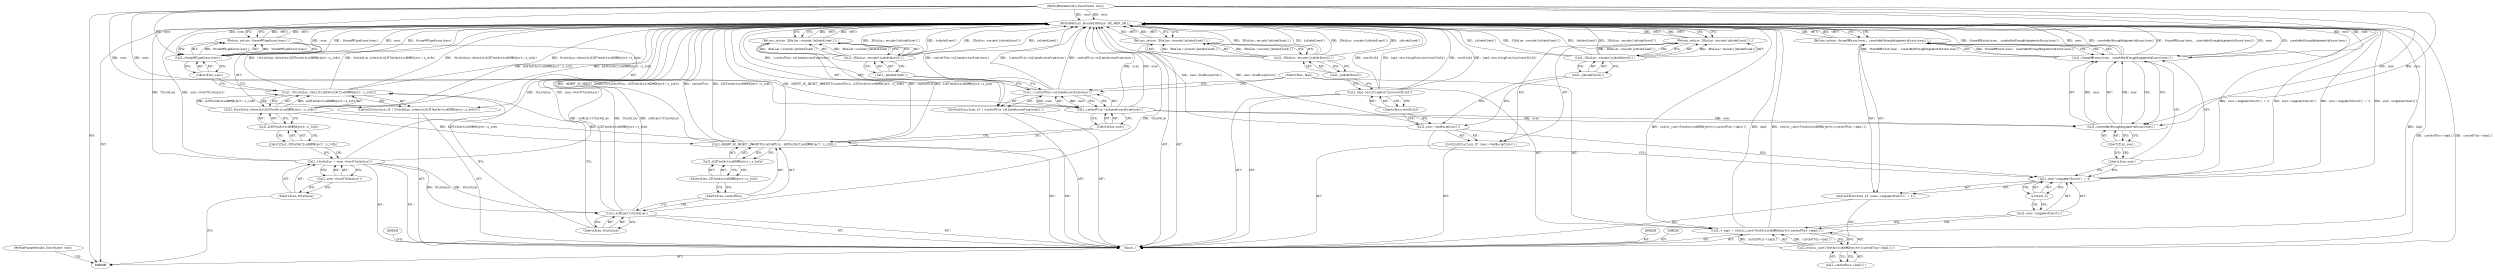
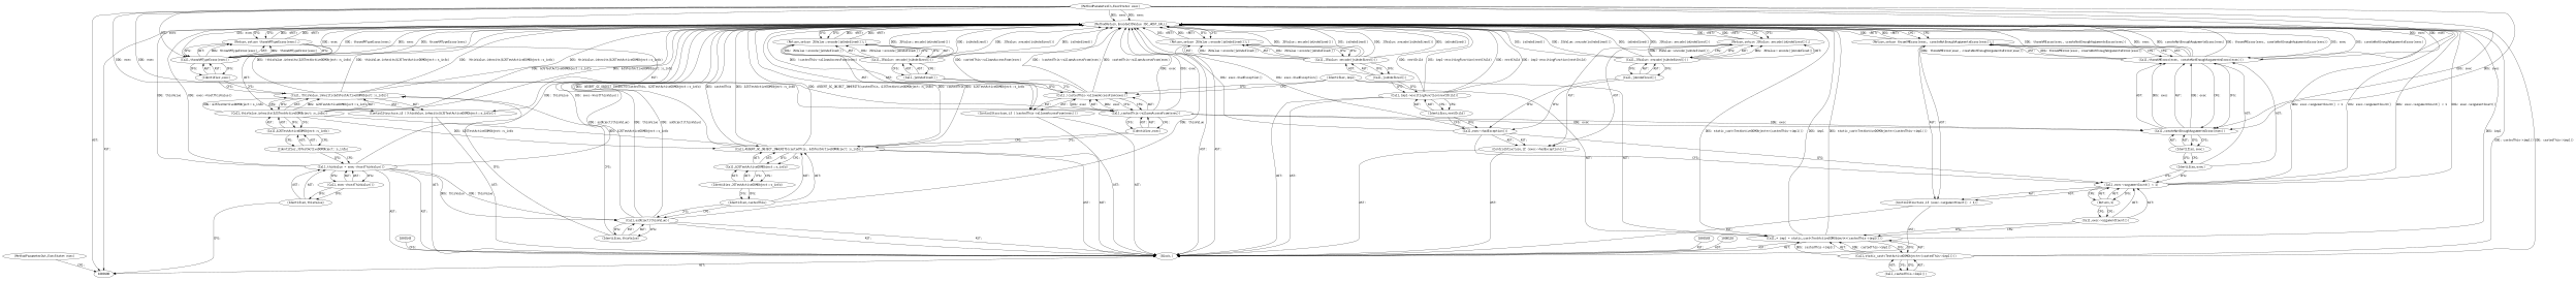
  digraph {
    fontname="IBM Plex Mono"
    node [fontname="IBM Plex Mono"]
    edge [fontname="IBM Plex Mono"]
    n1 [label="(MethodReturn,EncodedJSValue JSC_HOST_CALL)"]
    n2 [label="(Return,return throwVMError(exec, createNotEnoughArgumentsError(exec));)"]
    n3 [label="(Return,return JSValue::encode(jsUndefined());)"]
    n4 [label="(Return,return JSValue::encode(jsUndefined());)"]
    n5 [label="(Return,return throwVMTypeError(exec);)"]
    n6 [label="(Return,return JSValue::encode(jsUndefined());)"]
    1000100
    n8 [label="(Call,throwVMError(exec, createNotEnoughArgumentsError(exec)))"]
    n9 [label="(ControlStructure,if (exec->argumentCount() < 1))"]
    n10 [label="(ControlStructure,if (exec->hadException()))"]
    n11 [label="(Call,JSValue::encode(jsUndefined()))"]
    n12 [label="(Block,)"]
    n13 [label="(Call,JSValue::encode(jsUndefined()))"]
    n14 [label="(Call,throwVMTypeError(exec))"]
    n15 [label="(ControlStructure,if (!thisValue.inherits(&JSTestActiveDOMObject::s_info)))"]
    n16 [label="(ControlStructure,if (!castedThis->allowsAccessFrom(exec)))"]
    n17 [label="(Call,JSValue::encode(jsUndefined()))"]
    n18 [label="(MethodParameterIn,ExecState* exec)"]
    n19 [label="(Call,createNotEnoughArgumentsError(exec))"]
    n20 [label="(Call,castedThis->allowsAccessFrom(exec))"]
    n21 [label="(Identifier,exec)"]
    n22 [label="(Identifier,exec)"]
    n23 [label="(Call,!castedThis->allowsAccessFrom(exec))"]
    n24 [label="(Identifier,exec)"]
    n25 [label="(MethodParameterOut,ExecState* exec)"]
    n26 [label="(Call,* impl = static_cast<TestActiveDOMObject*>(castedThis->impl()))"]
    n27 [label="(Call,static_cast<TestActiveDOMObject*>(castedThis->impl()))"]
    n28 [label="(Call,castedThis->impl())"]
    n29 [label="(Identifier,impl)"]
-   n30 [label="(Literal,1)"]
+   n30 [label="(Return,1)"]
    n31 [label="(Call,exec->argumentCount() < 1)"]
    n32 [label="(Call,exec->argumentCount())"]
    n33 [label="(Identifier,exec)"]
    n34 [label="(Call,exec->hadException())"]
    n35 [label="(Call,jsUndefined())"]
    n36 [label="(Identifier,nextChild)"]
    n37 [label="(Call,impl->excitingFunction(nextChild))"]
    n38 [label="(Call,jsUndefined())"]
    n39 [label="(Call,thisValue = exec->hostThisValue())"]
    n40 [label="(Call,exec->hostThisValue())"]
    n41 [label="(Call,asObject(thisValue))"]
    n42 [label="(Identifier,thisValue)"]
    n43 [label="(Identifier,thisValue)"]
    n44 [label="(Call,&JSTestActiveDOMObject::s_info)"]
    n45 [label="(Identifier,JSTestActiveDOMObject::s_info)"]
    n46 [label="(Call,thisValue.inherits(&JSTestActiveDOMObject::s_info))"]
    n47 [label="(Call,!thisValue.inherits(&JSTestActiveDOMObject::s_info))"]
    n48 [label="(Call,ASSERT_GC_OBJECT_INHERITS(castedThis, &JSTestActiveDOMObject::s_info))"]
    n49 [label="(Call,&JSTestActiveDOMObject::s_info)"]
    n50 [label="(Identifier,castedThis)"]
    n51 [label="(Identifier,JSTestActiveDOMObject::s_info)"]
    n52 [label="(Call,jsUndefined())"]
    1000103
    1000128
    1000143
    n1 -> n2 [label="CFG: "]
    n1 -> n2 [label="CFG: "]
    n1 -> n3 [label="CFG: "]
    n1 -> n3 [label="CFG: "]
    n1 -> n4 [label="CFG: "]
    n1 -> n4 [label="CFG: "]
    n1 -> n5 [label="CFG: "]
    n1 -> n5 [label="CFG: "]
    n1 -> n6 [label="CFG: "]
    n1 -> n6 [label="CFG: "]
    n1 -> 1000100 [label="AST: "]
    n2 -> n1 [label="DDG: <RET>"]
    n2 -> n1 [label="DDG: <RET>"]
    n2 -> n8 [label="CFG: "]
    n2 -> n8 [label="CFG: "]
    n2 -> n9 [label="AST: "]
    n2 -> n9 [label="AST: "]
    n3 -> n1 [label="DDG: <RET>"]
    n3 -> n1 [label="DDG: <RET>"]
    n3 -> n10 [label="AST: "]
    n3 -> n10 [label="AST: "]
    n3 -> n11 [label="CFG: "]
    n3 -> n11 [label="CFG: "]
    n4 -> n1 [label="DDG: <RET>"]
    n4 -> n1 [label="DDG: <RET>"]
    n4 -> n12 [label="AST: "]
    n4 -> n12 [label="AST: "]
    n4 -> n13 [label="CFG: "]
    n4 -> n13 [label="CFG: "]
    n5 -> n1 [label="DDG: <RET>"]
    n5 -> n1 [label="DDG: <RET>"]
    n5 -> n14 [label="CFG: "]
    n5 -> n14 [label="CFG: "]
    n5 -> n15 [label="AST: "]
    n5 -> n15 [label="AST: "]
    n6 -> n1 [label="DDG: <RET>"]
    n6 -> n1 [label="DDG: <RET>"]
    n6 -> n16 [label="AST: "]
    n6 -> n16 [label="AST: "]
    n6 -> n17 [label="CFG: "]
    n6 -> n17 [label="CFG: "]
    n8 -> n1 [label="DDG: createNotEnoughArgumentsError(exec)"]
    n8 -> n1 [label="DDG: throwVMError(exec, createNotEnoughArgumentsError(exec))"]
    n8 -> n1 [label="DDG: exec"]
    n8 -> n1 [label="DDG: createNotEnoughArgumentsError(exec)"]
    n8 -> n1 [label="DDG: throwVMError(exec, createNotEnoughArgumentsError(exec))"]
    n8 -> n1 [label="DDG: exec"]
    n8 -> n2 [label="AST: "]
    n8 -> n2 [label="DDG: throwVMError(exec, createNotEnoughArgumentsError(exec))"]
    n8 -> n2 [label="AST: "]
    n8 -> n2 [label="DDG: throwVMError(exec, createNotEnoughArgumentsError(exec))"]
    n8 -> n19 [label="CFG: "]
    n8 -> n19 [label="CFG: "]
    n9 -> n12 [label="AST: "]
    n9 -> n12 [label="AST: "]
    n10 -> n12 [label="AST: "]
    n10 -> n12 [label="AST: "]
    n11 -> n1 [label="DDG: jsUndefined()"]
    n11 -> n1 [label="DDG: JSValue::encode(jsUndefined())"]
    n11 -> n1 [label="DDG: jsUndefined()"]
    n11 -> n1 [label="DDG: JSValue::encode(jsUndefined())"]
    n11 -> n3 [label="AST: "]
    n11 -> n3 [label="DDG: JSValue::encode(jsUndefined())"]
    n11 -> n3 [label="AST: "]
    n11 -> n3 [label="DDG: JSValue::encode(jsUndefined())"]
    n11 -> n35 [label="CFG: "]
    n11 -> n35 [label="CFG: "]
    n12 -> 1000100 [label="AST: "]
    n13 -> n1 [label="DDG: JSValue::encode(jsUndefined())"]
    n13 -> n1 [label="DDG: jsUndefined()"]
    n13 -> n1 [label="DDG: JSValue::encode(jsUndefined())"]
    n13 -> n1 [label="DDG: jsUndefined()"]
    n13 -> n4 [label="AST: "]
    n13 -> n4 [label="DDG: JSValue::encode(jsUndefined())"]
    n13 -> n4 [label="AST: "]
    n13 -> n4 [label="DDG: JSValue::encode(jsUndefined())"]
    n13 -> n38 [label="CFG: "]
    n13 -> n38 [label="CFG: "]
    n14 -> n1 [label="DDG: exec"]
    n14 -> n1 [label="DDG: throwVMTypeError(exec)"]
    n14 -> n1 [label="DDG: exec"]
    n14 -> n1 [label="DDG: throwVMTypeError(exec)"]
    n14 -> n5 [label="AST: "]
    n14 -> n5 [label="DDG: throwVMTypeError(exec)"]
    n14 -> n5 [label="AST: "]
    n14 -> n5 [label="DDG: throwVMTypeError(exec)"]
    n14 -> n22 [label="CFG: "]
    n14 -> n22 [label="CFG: "]
    n15 -> n12 [label="AST: "]
    n15 -> n12 [label="AST: "]
    n16 -> n12 [label="AST: "]
    n16 -> n12 [label="AST: "]
    n17 -> n1 [label="DDG: JSValue::encode(jsUndefined())"]
    n17 -> n1 [label="DDG: jsUndefined()"]
    n17 -> n1 [label="DDG: JSValue::encode(jsUndefined())"]
    n17 -> n1 [label="DDG: jsUndefined()"]
    n17 -> n6 [label="AST: "]
    n17 -> n6 [label="DDG: JSValue::encode(jsUndefined())"]
    n17 -> n6 [label="AST: "]
    n17 -> n6 [label="DDG: JSValue::encode(jsUndefined())"]
    n17 -> n52 [label="CFG: "]
    n17 -> n52 [label="CFG: "]
    n18 -> n1 [label="DDG: exec"]
    n18 -> n1 [label="DDG: exec"]
    n18 -> 1000100 [label="AST: "]
    n18 -> n8 [label="DDG: exec"]
    n18 -> n8 [label="DDG: exec"]
    n18 -> n14 [label="DDG: exec"]
    n18 -> n14 [label="DDG: exec"]
    n18 -> n19 [label="DDG: exec"]
    n18 -> n19 [label="DDG: exec"]
    n18 -> n20 [label="DDG: exec"]
    n18 -> n20 [label="DDG: exec"]
    n19 -> n8 [label="AST: "]
    n19 -> n8 [label="DDG: exec"]
    n19 -> n8 [label="AST: "]
    n19 -> n8 [label="DDG: exec"]
    n19 -> n21 [label="CFG: "]
    n19 -> n21 [label="CFG: "]
    n20 -> n1 [label="DDG: exec"]
    n20 -> n1 [label="DDG: exec"]
    n20 -> n19 [label="DDG: exec"]
    n20 -> n19 [label="DDG: exec"]
    n20 -> n23 [label="AST: "]
    n20 -> n23 [label="DDG: exec"]
    n20 -> n23 [label="AST: "]
    n20 -> n23 [label="DDG: exec"]
    n20 -> n24 [label="CFG: "]
    n20 -> n24 [label="CFG: "]
    n21 -> n19 [label="AST: "]
    n21 -> n19 [label="AST: "]
    n21 -> n33 [label="CFG: "]
    n21 -> n33 [label="CFG: "]
    n22 -> n14 [label="AST: "]
    n22 -> n14 [label="AST: "]
    n22 -> n47 [label="CFG: "]
    n22 -> n47 [label="CFG: "]
    n23 -> n1 [label="DDG: castedThis->allowsAccessFrom(exec)"]
    n23 -> n1 [label="DDG: !castedThis->allowsAccessFrom(exec)"]
    n23 -> n1 [label="DDG: castedThis->allowsAccessFrom(exec)"]
    n23 -> n1 [label="DDG: !castedThis->allowsAccessFrom(exec)"]
    n23 -> n16 [label="AST: "]
    n23 -> n16 [label="AST: "]
    n23 -> n20 [label="CFG: "]
    n23 -> n20 [label="CFG: "]
    n24 -> n20 [label="AST: "]
    n24 -> n20 [label="AST: "]
    n24 -> n48 [label="CFG: "]
    n24 -> n48 [label="CFG: "]
    n25 -> 1000100 [label="CFG: "]
    n26 -> n1 [label="DDG: impl"]
    n26 -> n1 [label="DDG: static_cast<TestActiveDOMObject*>(castedThis->impl())"]
    n26 -> n1 [label="DDG: impl"]
    n26 -> n1 [label="DDG: static_cast<TestActiveDOMObject*>(castedThis->impl())"]
    n26 -> n12 [label="AST: "]
    n26 -> n12 [label="AST: "]
    n26 -> n27 [label="CFG: "]
    n26 -> n27 [label="CFG: "]
    n27 -> n1 [label="DDG: castedThis->impl()"]
    n27 -> n1 [label="DDG: castedThis->impl()"]
    n27 -> n26 [label="AST: "]
    n27 -> n26 [label="DDG: castedThis->impl()"]
    n27 -> n26 [label="AST: "]
    n27 -> n26 [label="DDG: castedThis->impl()"]
    n27 -> n28 [label="CFG: "]
    n27 -> n28 [label="CFG: "]
    n28 -> n27 [label="AST: "]
    n28 -> n27 [label="AST: "]
    n29 -> n23 [label="CFG: "]
    n29 -> n23 [label="CFG: "]
    n29 -> n26 [label="AST: "]
    n29 -> n26 [label="AST: "]
    n30 -> n31 [label="AST: "]
    n30 -> n31 [label="AST: "]
    n30 -> n32 [label="CFG: "]
    n30 -> n32 [label="CFG: "]
    n31 -> n1 [label="DDG: exec->argumentCount() < 1"]
    n31 -> n1 [label="DDG: exec->argumentCount()"]
    n31 -> n1 [label="DDG: exec->argumentCount() < 1"]
    n31 -> n1 [label="DDG: exec->argumentCount()"]
    n31 -> n9 [label="AST: "]
    n31 -> n9 [label="AST: "]
    n31 -> n30 [label="CFG: "]
    n31 -> n30 [label="CFG: "]
    n32 -> n26 [label="CFG: "]
    n32 -> n26 [label="CFG: "]
    n32 -> n31 [label="AST: "]
    n32 -> n31 [label="AST: "]
    n33 -> n8 [label="AST: "]
    n33 -> n8 [label="AST: "]
    n33 -> n31 [label="CFG: "]
    n33 -> n31 [label="CFG: "]
    n34 -> n1 [label="DDG: exec->hadException()"]
    n34 -> n1 [label="DDG: exec->hadException()"]
    n34 -> n10 [label="AST: "]
    n34 -> n10 [label="AST: "]
    n34 -> n31 [label="CFG: "]
    n34 -> n31 [label="CFG: "]
    n35 -> n11 [label="AST: "]
    n35 -> n11 [label="AST: "]
    n35 -> n34 [label="CFG: "]
    n35 -> n34 [label="CFG: "]
    n36 -> n34 [label="CFG: "]
    n36 -> n34 [label="CFG: "]
    n36 -> n37 [label="AST: "]
    n36 -> n37 [label="AST: "]
    n37 -> n1 [label="DDG: nextChild"]
    n37 -> n1 [label="DDG: impl->excitingFunction(nextChild)"]
    n37 -> n1 [label="DDG: nextChild"]
    n37 -> n1 [label="DDG: impl->excitingFunction(nextChild)"]
    n37 -> n12 [label="AST: "]
    n37 -> n12 [label="AST: "]
    n37 -> n36 [label="CFG: "]
    n37 -> n36 [label="CFG: "]
    n38 -> n13 [label="AST: "]
    n38 -> n13 [label="AST: "]
    n38 -> n37 [label="CFG: "]
    n38 -> n37 [label="CFG: "]
    n39 -> n1 [label="DDG: thisValue"]
    n39 -> n1 [label="DDG: exec->hostThisValue()"]
    n39 -> n1 [label="DDG: thisValue"]
    n39 -> n1 [label="DDG: exec->hostThisValue()"]
    n39 -> n12 [label="AST: "]
    n39 -> n12 [label="AST: "]
    n39 -> n40 [label="CFG: "]
    n39 -> n40 [label="CFG: "]
    n39 -> n41 [label="DDG: thisValue"]
    n39 -> n41 [label="DDG: thisValue"]
    n40 -> n39 [label="AST: "]
    n40 -> n39 [label="AST: "]
    n40 -> n42 [label="CFG: "]
    n40 -> n42 [label="CFG: "]
    n41 -> n1 [label="DDG: asObject(thisValue)"]
    n41 -> n1 [label="DDG: thisValue"]
    n41 -> n1 [label="DDG: asObject(thisValue)"]
    n41 -> n1 [label="DDG: thisValue"]
    n41 -> n12 [label="AST: "]
    n41 -> n12 [label="AST: "]
    n41 -> n43 [label="CFG: "]
    n41 -> n43 [label="CFG: "]
    n42 -> 1000100 [label="CFG: "]
    n42 -> n39 [label="AST: "]
    n42 -> n39 [label="AST: "]
    n43 -> n41 [label="AST: "]
    n43 -> n41 [label="AST: "]
    n43 -> n47 [label="CFG: "]
    n43 -> n47 [label="CFG: "]
    n44 -> n45 [label="CFG: "]
    n44 -> n45 [label="CFG: "]
    n44 -> n46 [label="AST: "]
    n44 -> n46 [label="AST: "]
    n45 -> n39 [label="CFG: "]
    n45 -> n39 [label="CFG: "]
    n45 -> n44 [label="AST: "]
    n45 -> n44 [label="AST: "]
    n46 -> n1 [label="DDG: &JSTestActiveDOMObject::s_info"]
    n46 -> n1 [label="DDG: &JSTestActiveDOMObject::s_info"]
    n46 -> n44 [label="CFG: "]
    n46 -> n44 [label="CFG: "]
    n46 -> n47 [label="AST: "]
    n46 -> n47 [label="DDG: &JSTestActiveDOMObject::s_info"]
    n46 -> n47 [label="AST: "]
    n46 -> n47 [label="DDG: &JSTestActiveDOMObject::s_info"]
    n46 -> n48 [label="DDG: &JSTestActiveDOMObject::s_info"]
    n46 -> n48 [label="DDG: &JSTestActiveDOMObject::s_info"]
    n47 -> n1 [label="DDG: !thisValue.inherits(&JSTestActiveDOMObject::s_info)"]
    n47 -> n1 [label="DDG: thisValue.inherits(&JSTestActiveDOMObject::s_info)"]
    n47 -> n1 [label="DDG: !thisValue.inherits(&JSTestActiveDOMObject::s_info)"]
    n47 -> n1 [label="DDG: thisValue.inherits(&JSTestActiveDOMObject::s_info)"]
    n47 -> n15 [label="AST: "]
    n47 -> n15 [label="AST: "]
    n47 -> n46 [label="CFG: "]
    n47 -> n46 [label="CFG: "]
    n48 -> n1 [label="DDG: ASSERT_GC_OBJECT_INHERITS(castedThis, &JSTestActiveDOMObject::s_info)"]
    n48 -> n1 [label="DDG: castedThis"]
    n48 -> n1 [label="DDG: &JSTestActiveDOMObject::s_info"]
    n48 -> n1 [label="DDG: ASSERT_GC_OBJECT_INHERITS(castedThis, &JSTestActiveDOMObject::s_info)"]
    n48 -> n1 [label="DDG: castedThis"]
    n48 -> n1 [label="DDG: &JSTestActiveDOMObject::s_info"]
    n48 -> n12 [label="AST: "]
    n48 -> n12 [label="AST: "]
    n48 -> n49 [label="CFG: "]
    n48 -> n49 [label="CFG: "]
    n49 -> n48 [label="AST: "]
    n49 -> n48 [label="AST: "]
    n49 -> n51 [label="CFG: "]
    n49 -> n51 [label="CFG: "]
    n50 -> n41 [label="CFG: "]
    n50 -> n41 [label="CFG: "]
    n50 -> n48 [label="AST: "]
    n50 -> n48 [label="AST: "]
    n51 -> n49 [label="AST: "]
    n51 -> n49 [label="AST: "]
    n51 -> n50 [label="CFG: "]
    n51 -> n50 [label="CFG: "]
    n52 -> n17 [label="AST: "]
    n52 -> n17 [label="AST: "]
    n52 -> n23 [label="CFG: "]
    n52 -> n23 [label="CFG: "]
    1000103 -> n12 [label="AST: "]
    1000128 -> n12 [label="AST: "]
    1000143 -> n12 [label="CFG: "]
  }
